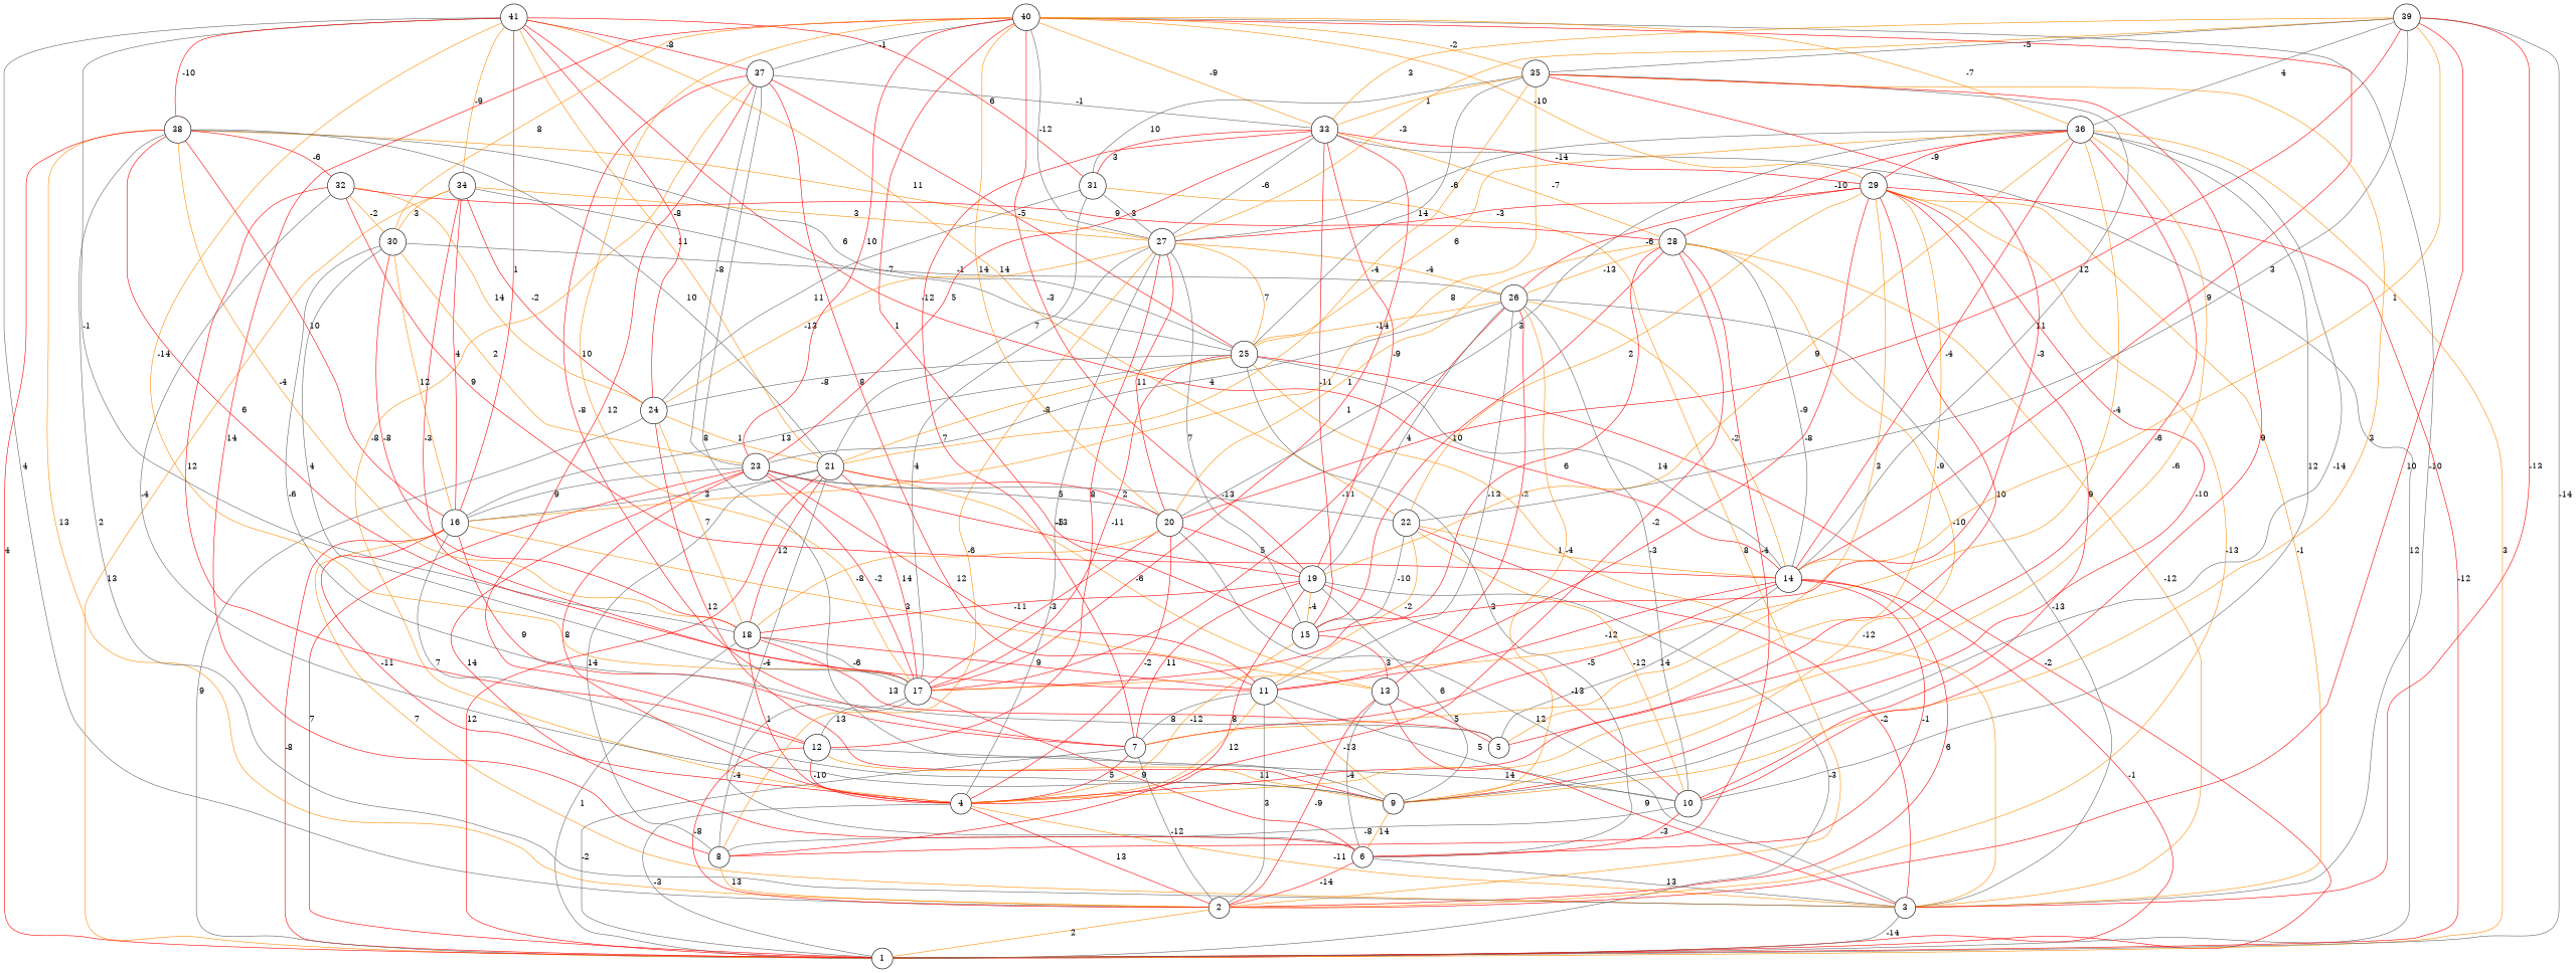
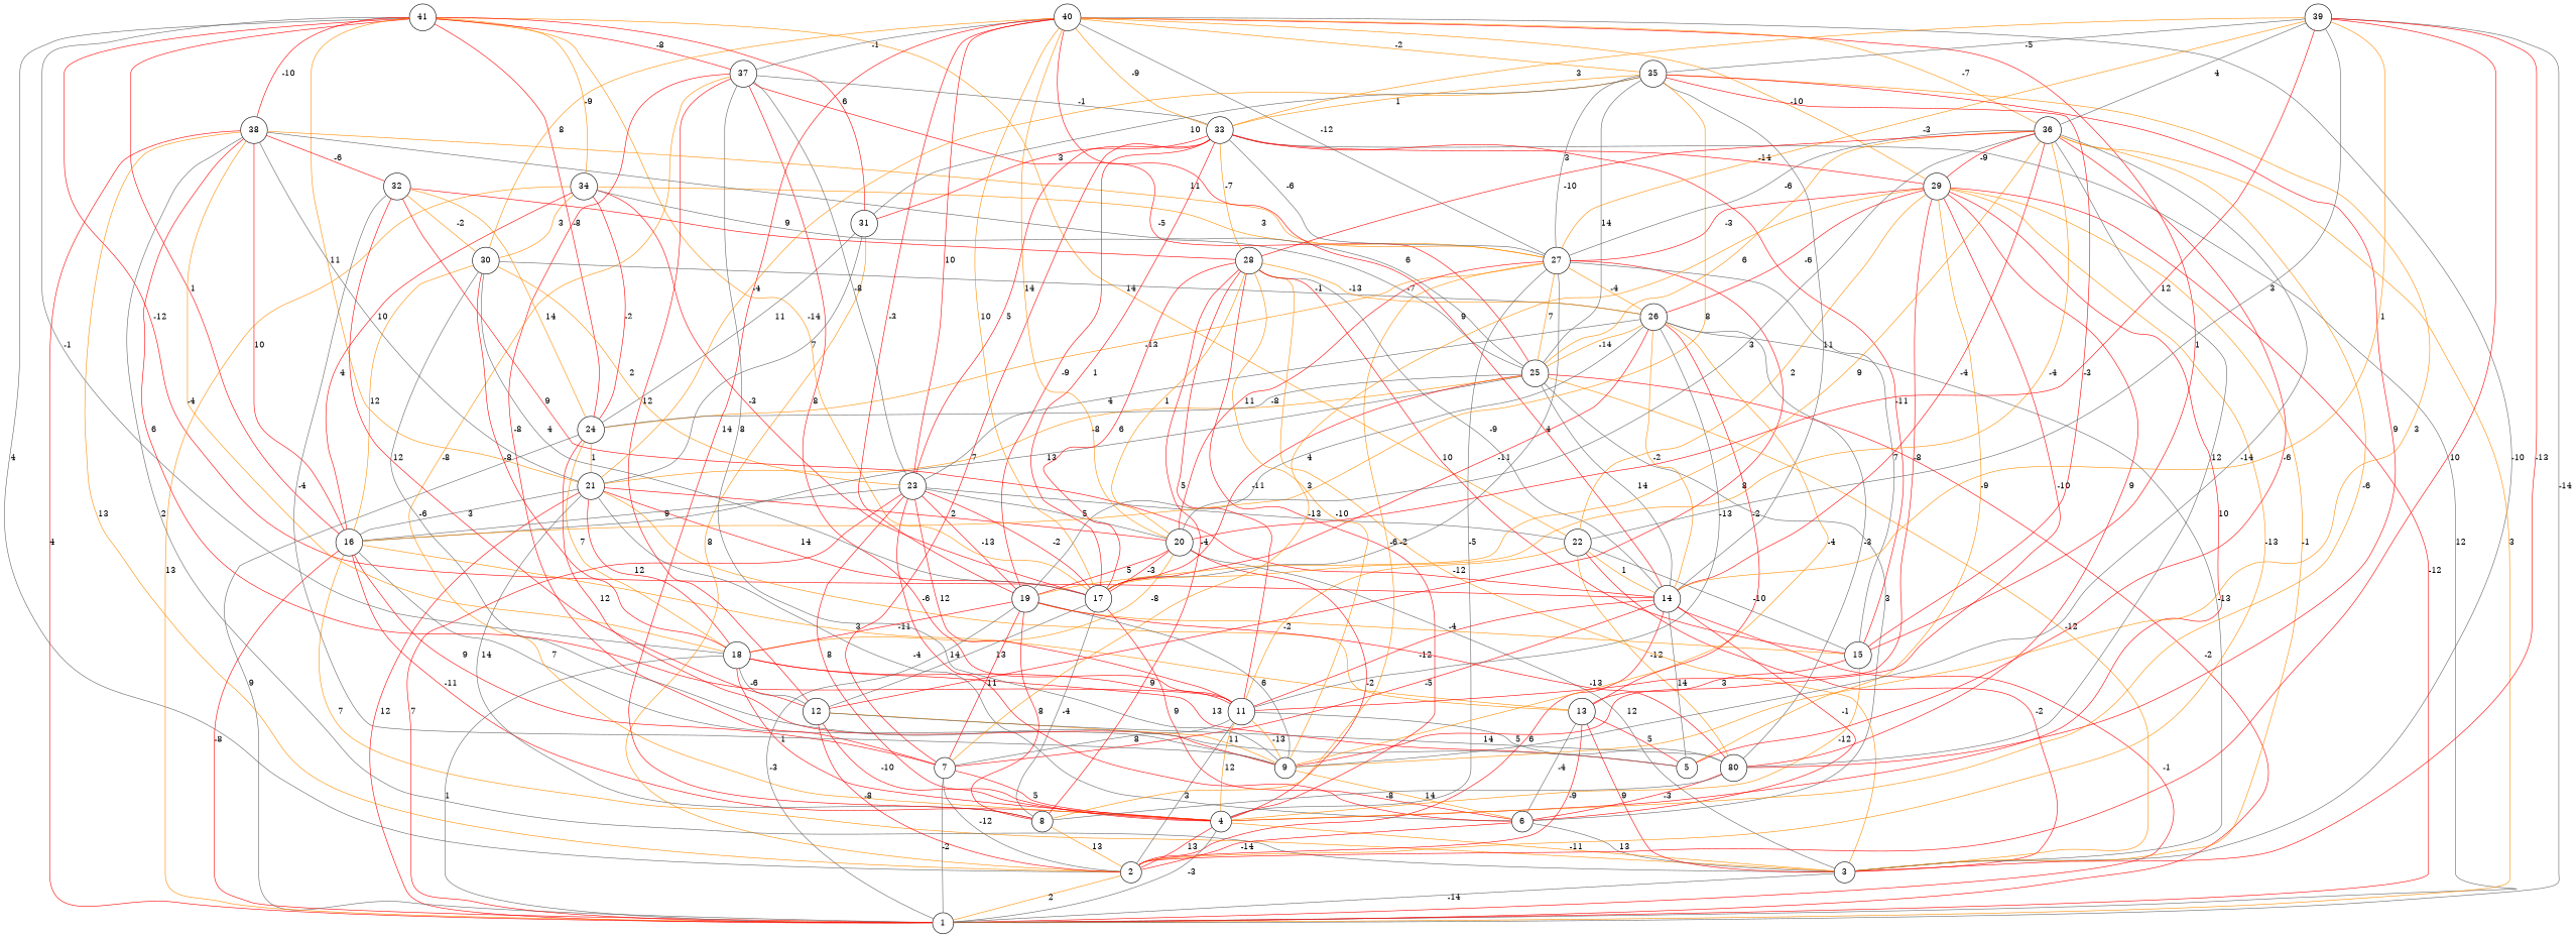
  graph {
    fontname="Helvetica,Arial,sans-serif"
    node [shape=circle]
    edge [color=red]
    41
    2
    14
    16
    17
    18
    21
    22
    24
    31
    34
    37
    38
    1
    11
    7
    5
    6
    3
    4
    9
    13
    8
    12
    20
    15
-   10
+   10 [label=80]
    27
    30
    25
    23
    33
    32
    19
    26
    28
    40
    29
    35
    36
    39
    41 -- 2 [color=gray40 label=4]
    41 -- 14 [label=-12]
    41 -- 16 [label=1]
    41 -- 17 [color=darkorange label=-14]
    41 -- 18 [color=gray40 label=-1]
    41 -- 21 [color=darkorange label=11]
    41 -- 22 [color=darkorange label=14]
    41 -- 24 [label=-8]
    41 -- 31 [label=6]
    41 -- 34 [color=darkorange label=-9]
    41 -- 37 [label=-8]
    41 -- 38 [label=-10]
    2 -- 1 [color=darkorange label=2]
    14 -- 2 [label=6]
    14 -- 1 [label=-1]
    14 -- 11 [label=-12]
    14 -- 7 [label=-5]
    14 -- 5 [color=gray40 label=14]
    14 -- 6 [label=-1]
    16 -- 1 [label=-8]
    16 -- 7 [label=9]
    16 -- 3 [color=darkorange label=7]
    16 -- 4 [label=-11]
    16 -- 9 [color=gray40 label=7]
    16 -- 13 [color=darkorange label=3]
    17 -- 6 [label=9]
    17 -- 8 [color=gray40 label=-4]
    17 -- 12 [color=gray40 label=13]
-   18 -- 17 [color=gray40 label=-6]
+   18 -- 12 [color=gray40 label=-6]
    18 -- 1 [color=gray40 label=1]
    18 -- 11 [label=9]
    18 -- 5 [label=13]
    18 -- 4 [label=1]
    21 -- 16 [color=gray40 label=3]
    21 -- 17 [label=14]
    21 -- 18 [label=12]
    21 -- 1 [label=12]
    21 -- 6 [color=gray40 label=-4]
    21 -- 13 [color=darkorange label=-6]
    21 -- 8 [color=gray40 label=14]
    21 -- 20 [label=2]
    22 -- 14 [color=darkorange label=1]
    22 -- 11 [color=darkorange label=-2]
    22 -- 3 [label=-2]
    22 -- 15 [color=gray40 label=-10]
    22 -- 10 [color=darkorange label=-12]
    24 -- 18 [color=darkorange label=7]
    24 -- 21 [color=darkorange label=1]
    24 -- 1 [color=gray40 label=9]
    24 -- 9 [label=12]
    31 -- 2 [color=darkorange label=8]
    31 -- 21 [color=gray40 label=7]
    31 -- 24 [color=gray40 label=11]
    34 -- 16 [label=4]
    34 -- 17 [label=-3]
    34 -- 24 [label=-2]
    34 -- 1 [color=darkorange label=13]
    34 -- 27 [color=darkorange label=3]
    34 -- 30 [color=darkorange label=3]
    34 -- 25 [color=gray40 label=-7]
    37 -- 11 [label=8]
    37 -- 7 [label=-8]
    37 -- 4 [color=darkorange label=-8]
    37 -- 9 [color=gray40 label=8]
    37 -- 12 [label=12]
    37 -- 25 [label=-5]
    37 -- 23 [color=gray40 label=-8]
    37 -- 33 [color=gray40 label=-1]
    38 -- 2 [color=darkorange label=13]
    38 -- 16 [label=10]
    38 -- 18 [color=darkorange label=-4]
    38 -- 21 [color=gray40 label=10]
    38 -- 1 [label=4]
    38 -- 11 [label=6]
    38 -- 3 [color=gray40 label=2]
    38 -- 27 [color=darkorange label=11]
    38 -- 25 [color=gray40 label=6]
    38 -- 32 [label=-6]
    11 -- 2 [color=gray40 label=3]
    11 -- 7 [color=gray40 label=8]
    11 -- 4 [color=darkorange label=12]
    11 -- 9 [color=darkorange label=-13]
    11 -- 10 [color=gray40 label=5]
    7 -- 2 [color=gray40 label=-12]
    7 -- 1 [color=gray40 label=-2]
    7 -- 4 [label=5]
    6 -- 2 [label=-14]
    6 -- 3 [color=gray40 label=13]
    3 -- 1 [color=gray40 label=-14]
    4 -- 2 [label=13]
    4 -- 1 [color=gray40 label=-3]
    4 -- 3 [color=darkorange label=-11]
    9 -- 6 [color=darkorange label=14]
    13 -- 2 [label=-9]
    13 -- 5 [label=5]
    13 -- 6 [color=gray40 label=-4]
    13 -- 3 [label=9]
    8 -- 2 [color=darkorange label=13]
    12 -- 2 [label=-8]
    12 -- 4 [label=-10]
    12 -- 9 [color=darkorange label=11]
    12 -- 10 [color=gray40 label=14]
    20 -- 17 [label=-3]
    20 -- 18 [color=darkorange label=-8]
    20 -- 3 [color=gray40 label=12]
    20 -- 4 [label=-2]
    20 -- 19 [label=5]
    15 -- 4 [color=darkorange label=-12]
    15 -- 13 [label=3]
    10 -- 6 [label=-3]
    10 -- 8 [color=gray40 label=-8]
    27 -- 17 [color=gray40 label=4]
    27 -- 24 [color=darkorange label=-13]
    27 -- 4 [color=gray40 label=-5]
    27 -- 8 [color=darkorange label=-6]
    27 -- 12 [label=8]
    27 -- 20 [label=11]
    27 -- 15 [color=gray40 label=7]
    27 -- 25 [color=darkorange label=7]
    27 -- 26 [color=darkorange label=-4]
    30 -- 16 [color=darkorange label=12]
    30 -- 17 [color=gray40 label=4]
    30 -- 18 [label=-8]
    30 -- 5 [color=gray40 label=-6]
    30 -- 23 [color=darkorange label=2]
    30 -- 26 [color=gray40 label=-1]
    25 -- 14 [color=gray40 label=14]
    25 -- 16 [color=gray40 label=13]
    25 -- 17 [label=-11]
    25 -- 21 [color=darkorange label=-8]
    25 -- 24 [color=gray40 label=-8]
    25 -- 1 [label=-2]
    25 -- 6 [color=gray40 label=3]
    25 -- 3 [color=darkorange label=-12]
    23 -- 16 [color=gray40 label=9]
    23 -- 17 [label=-2]
    23 -- 22 [color=gray40 label=-13]
    23 -- 1 [label=7]
    23 -- 11 [label=12]
    23 -- 6 [label=14]
    23 -- 4 [label=8]
    23 -- 20 [color=gray40 label=5]
    23 -- 19 [label=-13]
    33 -- 17 [label=1]
    33 -- 31 [label=3]
    33 -- 1 [color=gray40 label=12]
    33 -- 7 [label=7]
    33 -- 15 [label=-11]
    33 -- 27 [color=gray40 label=-6]
    33 -- 23 [label=5]
    33 -- 19 [label=-9]
    33 -- 28 [color=darkorange label=-7]
    33 -- 29 [label=-14]
    32 -- 14 [label=9]
    32 -- 24 [color=darkorange label=14]
    32 -- 9 [color=gray40 label=-4]
    32 -- 12 [label=12]
    32 -- 30 [color=darkorange label=-2]
    32 -- 28 [label=9]
    19 -- 18 [label=-11]
    19 -- 1 [color=gray40 label=-3]
    19 -- 7 [label=11]
    19 -- 9 [color=gray40 label=6]
    19 -- 8 [label=8]
    19 -- 15 [color=darkorange label=-4]
    19 -- 10 [label=-13]
    26 -- 14 [color=darkorange label=-2]
    26 -- 17 [label=-11]
    26 -- 11 [color=gray40 label=-13]
    26 -- 3 [color=gray40 label=-13]
    26 -- 9 [color=darkorange label=-4]
    26 -- 13 [label=-2]
    26 -- 10 [color=gray40 label=-3]
    26 -- 25 [color=darkorange label=-14]
    26 -- 23 [color=gray40 label=4]
    26 -- 19 [color=gray40 label=4]
    28 -- 14 [color=gray40 label=-9]
    28 -- 17 [label=6]
+   28 -- 11 [label=5]
    28 -- 3 [color=darkorange label=-12]
    28 -- 4 [label=-2]
    28 -- 9 [color=darkorange label=-10]
    28 -- 8 [label=-4]
    28 -- 20 [color=darkorange label=1]
    28 -- 15 [label=10]
    28 -- 26 [color=darkorange label=-13]
    40 -- 14 [label=9]
    40 -- 17 [color=darkorange label=10]
    40 -- 37 [color=gray40 label=-1]
    40 -- 3 [color=gray40 label=-10]
    40 -- 8 [label=14]
    40 -- 20 [color=darkorange label=14]
    40 -- 15 [label=1]
    40 -- 27 [color=gray40 label=-12]
    40 -- 30 [color=darkorange label=8]
    40 -- 23 [label=10]
    40 -- 33 [color=darkorange label=-9]
    40 -- 19 [label=-3]
    40 -- 29 [color=darkorange label=-10]
    40 -- 35 [color=darkorange label=-2]
    40 -- 36 [color=darkorange label=-7]
    29 -- 2 [color=darkorange label=-13]
    29 -- 22 [color=darkorange label=2]
    29 -- 1 [label=-12]
    29 -- 11 [label=-8]
    29 -- 7 [color=darkorange label=3]
    29 -- 5 [color=darkorange label=-9]
    29 -- 3 [color=darkorange label=-1]
    29 -- 4 [label=10]
    29 -- 9 [label=-10]
    29 -- 10 [label=9]
    29 -- 27 [label=-3]
    29 -- 26 [label=-6]
    35 -- 14 [color=gray40 label=11]
    35 -- 16 [color=darkorange label=8]
    35 -- 21 [color=darkorange label=-4]
    35 -- 31 [color=gray40 label=10]
    35 -- 9 [color=darkorange label=3]
    35 -- 15 [label=-3]
    35 -- 10 [label=9]
-   31 -- 27 [color=gray40 label=3]
+   35 -- 27 [color=gray40 label=3]
    35 -- 25 [color=gray40 label=14]
    35 -- 33 [color=darkorange label=1]
    36 -- 14 [label=-4]
    36 -- 17 [color=darkorange label=-4]
    36 -- 1 [color=darkorange label=3]
    36 -- 5 [label=-6]
    36 -- 4 [color=darkorange label=-6]
    36 -- 9 [color=gray40 label=-14]
    36 -- 20 [color=gray40 label=3]
    36 -- 10 [color=gray40 label=12]
    36 -- 27 [color=gray40 label=-6]
    36 -- 25 [color=darkorange label=6]
    36 -- 19 [color=darkorange label=9]
    36 -- 28 [label=-10]
    36 -- 29 [label=-9]
    39 -- 2 [label=10]
    39 -- 14 [color=darkorange label=1]
    39 -- 22 [color=gray40 label=3]
    39 -- 1 [color=gray40 label=-14]
    39 -- 3 [label=-13]
    39 -- 20 [label=12]
    39 -- 27 [color=darkorange label=-3]
    39 -- 33 [color=darkorange label=3]
    39 -- 35 [color=gray40 label=-5]
    39 -- 36 [color=gray40 label=4]
  }
